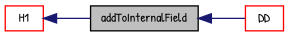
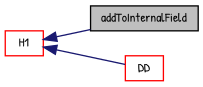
  digraph {
    fontname="Patrick Hand"
    rankdir=LR
    node [color=red fontname="Patrick Hand" fontsize=10 shape=record]
    edge [color=midnightblue dir=back fontname="Patrick Hand" fontsize=10 labelfontname=Helvetica labelfontsize=10 style=solid]
    n1 [color=black fillcolor=grey75 fontcolor=black height=0.2 label=addToInternalField style=filled width=0.4]
    n2 [height=0.2 label=DD width=0.4]
    n3 [height=0.2 label=H1 width=0.4]
-   n1 -> n2
+   n3 -> n2
    n3 -> n1
  }
